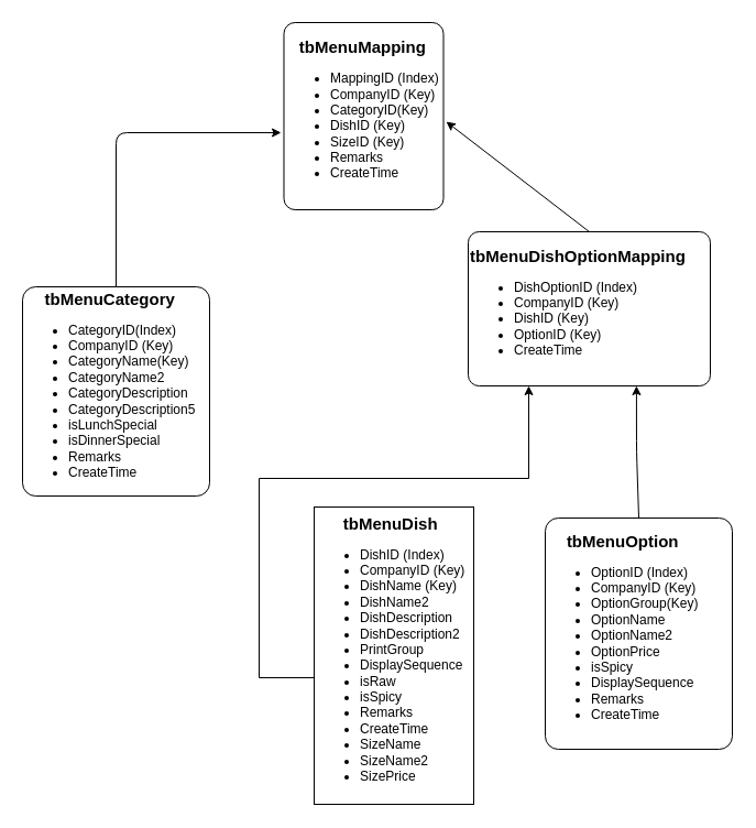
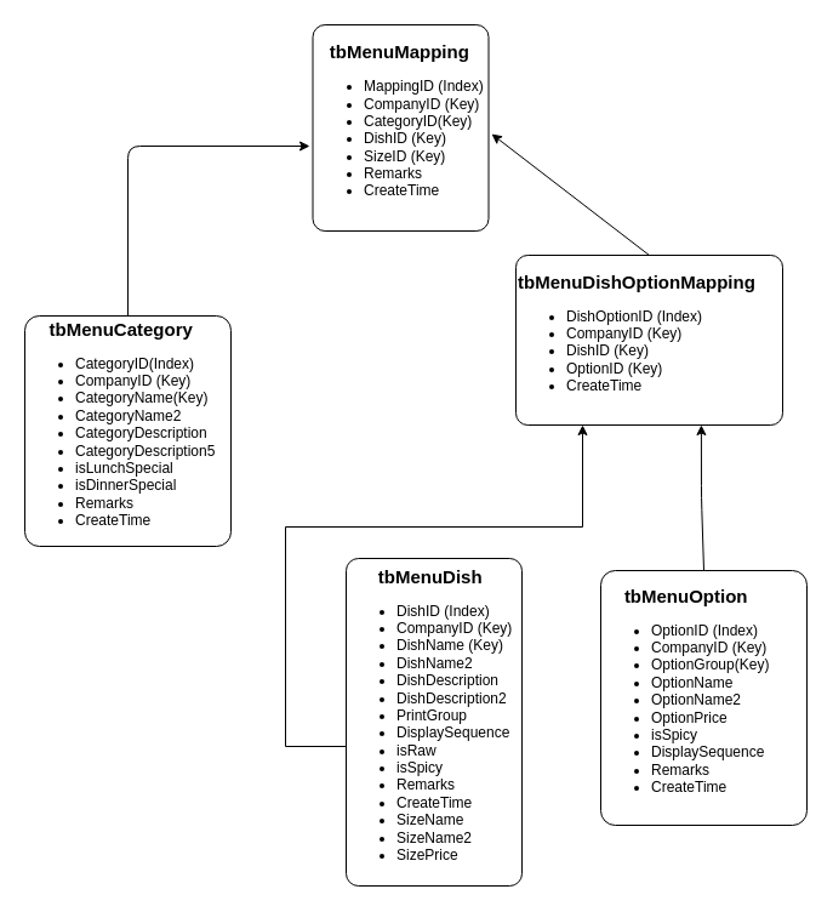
  <mxCell id="0" />
  <mxCell id="1" parent="0" />
  <mxCell id="2" value="" style="edgeStyle=orthogonalEdgeStyle;rounded=0;orthogonalLoop=1;jettySize=auto;html=1;entryX=0.25;entryY=1;entryDx=0;entryDy=0;" parent="1" source="3" target="9" edge="1"><mxGeometry relative="1" as="geometry"><mxPoint x="325" y="380" as="targetPoint" /><Array as="points"><mxPoint x="235" y="615" /><mxPoint x="235" y="434" /><mxPoint x="480" y="434" /></Array></mxGeometry></mxCell>
- <mxCell id="3" value="&lt;div style=&quot;text-align: center ; font-size: 15px&quot;&gt;&lt;b&gt;tbMenuDish&lt;/b&gt;&lt;/div&gt;&lt;ul&gt;&lt;li&gt;DishID (Index)&lt;/li&gt;&lt;li&gt;CompanyID (Key)&lt;/li&gt;&lt;li&gt;DishName (Key)&lt;/li&gt;&lt;li&gt;DishName2&lt;/li&gt;&lt;li&gt;DishDescription&lt;/li&gt;&lt;li&gt;DishDescription2&lt;/li&gt;&lt;li&gt;PrintGroup&lt;/li&gt;&lt;li&gt;DisplaySequence&lt;/li&gt;&lt;li&gt;isRaw&lt;/li&gt;&lt;li&gt;isSpicy&lt;/li&gt;&lt;li&gt;Remarks&lt;/li&gt;&lt;li&gt;CreateTime&lt;/li&gt;&lt;li&gt;SizeName&lt;/li&gt;&lt;li&gt;SizeName2&lt;/li&gt;&lt;li&gt;SizePrice&lt;/li&gt;&lt;/ul&gt;" style="whiteSpace=wrap;html=1;arcSize=7;align=left;rounded=0;" parent="1" vertex="1"><mxGeometry x="285" y="460" width="145" height="270" as="geometry" /></mxCell>
+ <mxCell id="3" value="&lt;div style=&quot;text-align: center ; font-size: 15px&quot;&gt;&lt;b&gt;tbMenuDish&lt;/b&gt;&lt;/div&gt;&lt;ul&gt;&lt;li&gt;DishID (Index)&lt;/li&gt;&lt;li&gt;CompanyID (Key)&lt;/li&gt;&lt;li&gt;DishName (Key)&lt;/li&gt;&lt;li&gt;DishName2&lt;/li&gt;&lt;li&gt;DishDescription&lt;/li&gt;&lt;li&gt;DishDescription2&lt;/li&gt;&lt;li&gt;PrintGroup&lt;/li&gt;&lt;li&gt;DisplaySequence&lt;/li&gt;&lt;li&gt;isRaw&lt;/li&gt;&lt;li&gt;isSpicy&lt;/li&gt;&lt;li&gt;Remarks&lt;/li&gt;&lt;li&gt;CreateTime&lt;/li&gt;&lt;li&gt;SizeName&lt;/li&gt;&lt;li&gt;SizeName2&lt;/li&gt;&lt;li&gt;SizePrice&lt;/li&gt;&lt;/ul&gt;" style="rounded=1;whiteSpace=wrap;html=1;arcSize=7;align=left;" parent="1" vertex="1"><mxGeometry x="285" y="460" width="145" height="270" as="geometry" /></mxCell>
  <mxCell id="4" value="&lt;div style=&quot;text-align: center ; font-size: 15px&quot;&gt;&lt;b&gt;tbMenuOption&lt;/b&gt;&lt;/div&gt;&lt;ul&gt;&lt;li&gt;OptionID (Index)&lt;/li&gt;&lt;li&gt;CompanyID (Key)&lt;/li&gt;&lt;li&gt;OptionGroup(Key)&lt;/li&gt;&lt;li&gt;OptionName&lt;/li&gt;&lt;li&gt;OptionName2&lt;/li&gt;&lt;li&gt;OptionPrice&lt;/li&gt;&lt;li&gt;isSpicy&lt;/li&gt;&lt;li&gt;DisplaySequence&lt;br&gt;&lt;/li&gt;&lt;li&gt;Remarks&lt;/li&gt;&lt;li&gt;CreateTime&lt;/li&gt;&lt;/ul&gt;" style="rounded=1;whiteSpace=wrap;html=1;arcSize=7;align=left;" parent="1" vertex="1"><mxGeometry x="495" y="470" width="170" height="210" as="geometry" /></mxCell>
  <mxCell id="5" value="&lt;div style=&quot;text-align: center&quot;&gt;&lt;b&gt;&lt;font style=&quot;font-size: 15px&quot;&gt;tbMenuCategory&lt;/font&gt;&lt;/b&gt;&lt;/div&gt;&lt;ul&gt;&lt;li&gt;CategoryID(Index)&lt;/li&gt;&lt;li&gt;CompanyID (Key)&lt;/li&gt;&lt;li&gt;CategoryName(Key)&lt;/li&gt;&lt;li&gt;CategoryName2&lt;/li&gt;&lt;li&gt;CategoryDescription&lt;/li&gt;&lt;li&gt;CategoryDescription5&lt;/li&gt;&lt;li&gt;isLunchSpecial&lt;/li&gt;&lt;li&gt;isDinnerSpecial&lt;br&gt;&lt;/li&gt;&lt;li&gt;Remarks&lt;/li&gt;&lt;li&gt;CreateTime&lt;/li&gt;&lt;/ul&gt;" style="rounded=1;whiteSpace=wrap;html=1;arcSize=7;align=left;" parent="1" vertex="1"><mxGeometry x="20" y="260" width="170" height="190" as="geometry" /></mxCell>
  <mxCell id="6" value="&lt;div style=&quot;text-align: center&quot;&gt;&lt;b&gt;&lt;font style=&quot;font-size: 15px&quot;&gt;tbMenuMapping&lt;/font&gt;&lt;/b&gt;&lt;/div&gt;&lt;ul&gt;&lt;li&gt;MappingID (Index)&lt;/li&gt;&lt;li&gt;CompanyID (Key)&lt;/li&gt;&lt;li&gt;CategoryID(Key)&lt;/li&gt;&lt;li&gt;DishID (Key)&lt;br&gt;&lt;/li&gt;&lt;li&gt;SizeID (Key)&lt;/li&gt;&lt;li&gt;Remarks&lt;/li&gt;&lt;li&gt;CreateTime&lt;/li&gt;&lt;/ul&gt;" style="rounded=1;whiteSpace=wrap;html=1;arcSize=7;align=left;" parent="1" vertex="1"><mxGeometry x="257.5" y="20" width="145" height="170" as="geometry" /></mxCell>
  <mxCell id="7" value="" style="endArrow=classic;html=1;exitX=0.5;exitY=0;exitDx=0;exitDy=0;" parent="1" source="5" edge="1"><mxGeometry width="50" height="50" relative="1" as="geometry"><mxPoint x="155" y="370" as="sourcePoint" /><mxPoint x="255" y="120" as="targetPoint" /><Array as="points"><mxPoint x="105" y="120" /></Array></mxGeometry></mxCell>
  <mxCell id="8" value="" style="endArrow=classic;html=1;entryX=0.695;entryY=1;entryDx=0;entryDy=0;exitX=0.5;exitY=0;exitDx=0;exitDy=0;entryPerimeter=0;" parent="1" source="4" target="9" edge="1"><mxGeometry width="50" height="50" relative="1" as="geometry"><mxPoint x="155" y="370" as="sourcePoint" /><mxPoint x="205" y="320" as="targetPoint" /><Array as="points"><mxPoint x="578" y="410" /></Array></mxGeometry></mxCell>
  <mxCell id="9" value="&lt;div style=&quot;text-align: center ; font-size: 15px&quot;&gt;&lt;b&gt;tbMenuDishOptionMapping&lt;/b&gt;&lt;/div&gt;&lt;ul&gt;&lt;li&gt;DishOptionID (Index)&lt;/li&gt;&lt;li&gt;CompanyID (Key)&lt;/li&gt;&lt;li&gt;DishID (Key)&lt;/li&gt;&lt;li&gt;OptionID (Key)&lt;/li&gt;&lt;li&gt;CreateTime&lt;/li&gt;&lt;/ul&gt;" style="rounded=1;whiteSpace=wrap;html=1;arcSize=7;align=left;" parent="1" vertex="1"><mxGeometry x="425" y="210" width="220" height="140" as="geometry" /></mxCell>
  <mxCell id="10" value="" style="endArrow=classic;html=1;exitX=0.5;exitY=0;exitDx=0;exitDy=0;" parent="1" source="9" edge="1"><mxGeometry width="50" height="50" relative="1" as="geometry"><mxPoint x="525" y="340" as="sourcePoint" /><mxPoint x="405" y="110" as="targetPoint" /></mxGeometry></mxCell>
